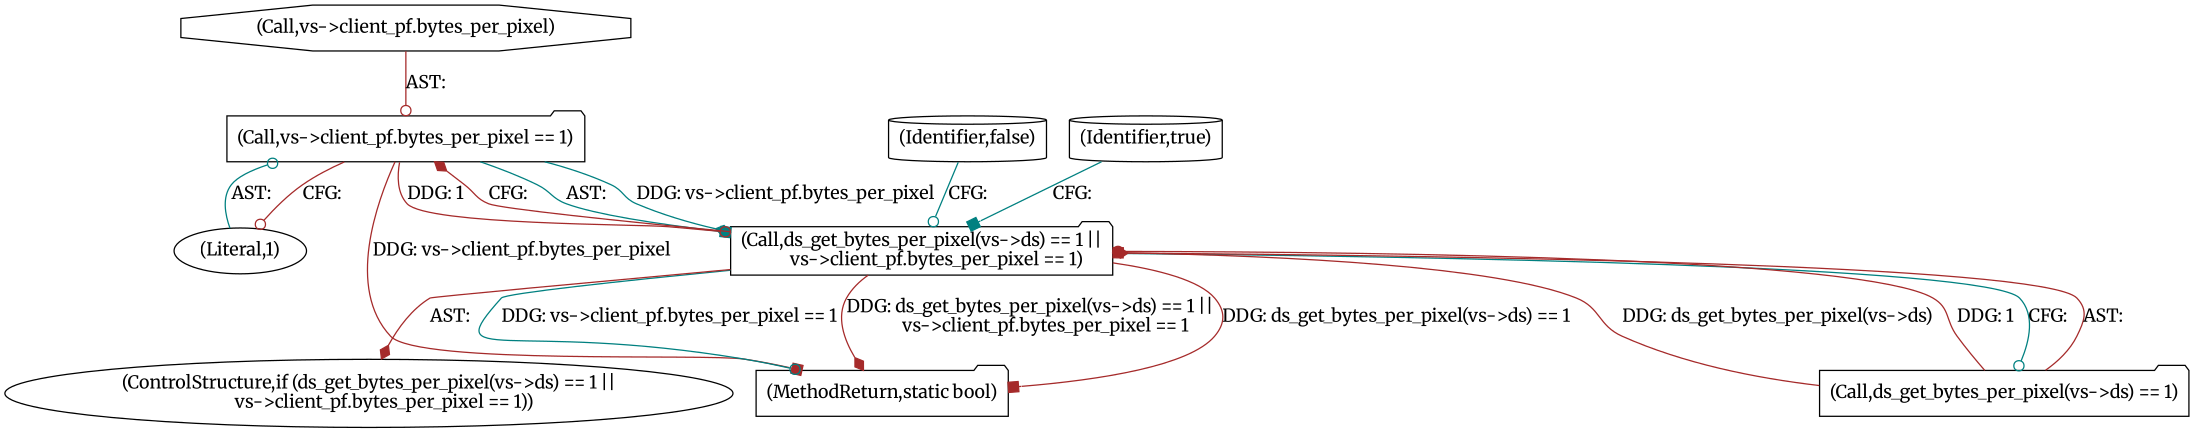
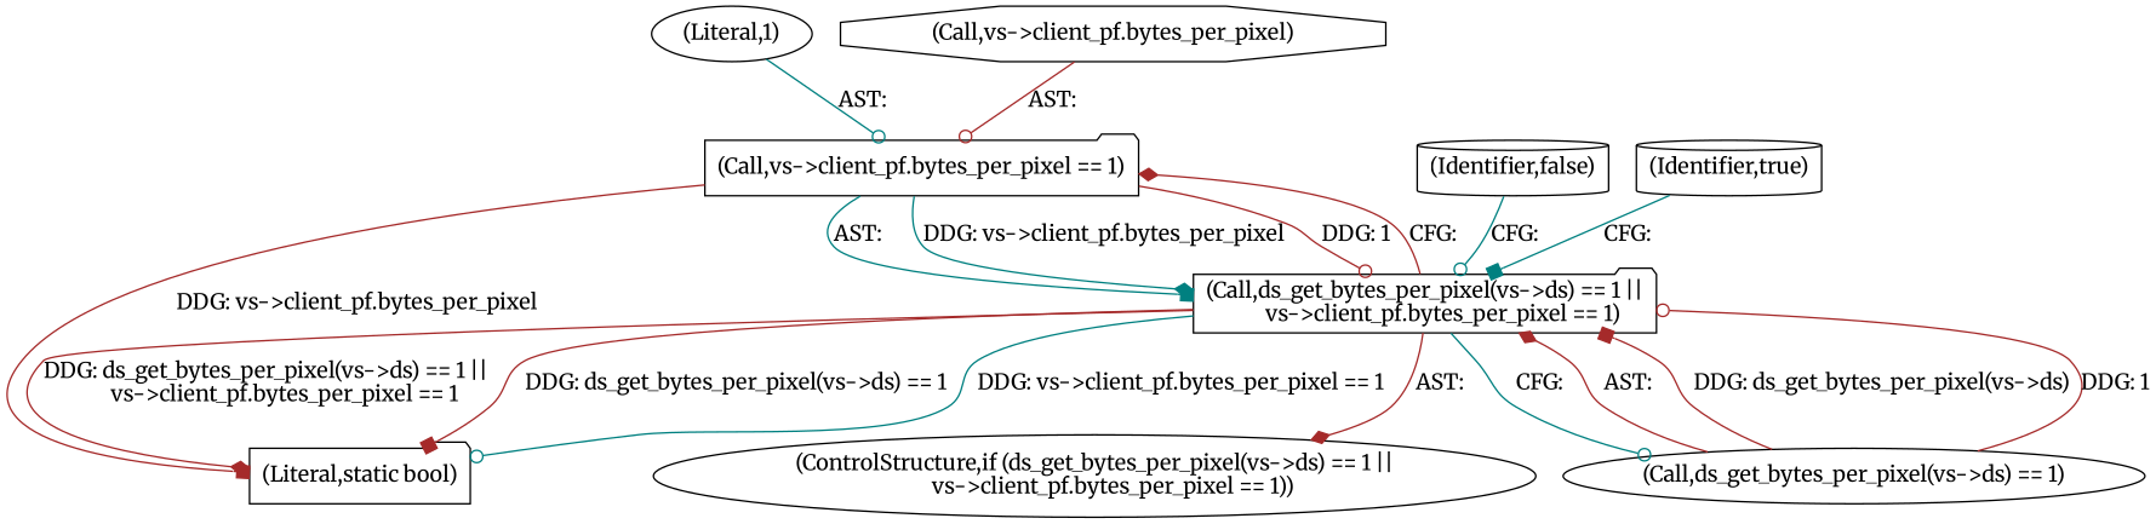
  digraph {
    fontname=Merriweather
    node [fontname=Merriweather shape=folder]
    edge [arrowhead=odot color=brown fontname=Merriweather]
    n1 [label="(Call,vs->client_pf.bytes_per_pixel == 1)"]
    n2 [label="(Call,ds_get_bytes_per_pixel(vs->ds) == 1 ||\n        vs->client_pf.bytes_per_pixel == 1)"]
    n3 [label="(Literal,1)" shape=ellipse]
-   n4 [label="(MethodReturn,static bool)"]
+   n4 [label="(Literal,static bool)"]
    n5 [label="(ControlStructure,if (ds_get_bytes_per_pixel(vs->ds) == 1 ||\n        vs->client_pf.bytes_per_pixel == 1))" shape=ellipse]
-   n6 [label="(Call,ds_get_bytes_per_pixel(vs->ds) == 1)"]
+   n6 [label="(Call,ds_get_bytes_per_pixel(vs->ds) == 1)" shape=ellipse]
    n7 [label="(Call,vs->client_pf.bytes_per_pixel)" shape=octagon]
    n8 [label="(Identifier,false)" shape=cylinder]
    n9 [label="(Identifier,true)" shape=cylinder]
    n1 -> n2 [arrowhead=box color=teal label="AST: "]
    n1 -> n2 [arrowhead=diamond color=teal label="DDG: vs->client_pf.bytes_per_pixel"]
    n1 -> n2 [label="DDG: 1"]
-   n1 -> n3 [label="CFG: "]
    n1 -> n4 [arrowhead=box label="DDG: vs->client_pf.bytes_per_pixel"]
    n2 -> n1 [arrowhead=diamond label="CFG: "]
    n2 -> n4 [arrowhead=diamond label="DDG: ds_get_bytes_per_pixel(vs->ds) == 1 ||\n        vs->client_pf.bytes_per_pixel == 1"]
    n2 -> n4 [arrowhead=box label="DDG: ds_get_bytes_per_pixel(vs->ds) == 1"]
    n2 -> n4 [color=teal label="DDG: vs->client_pf.bytes_per_pixel == 1"]
    n2 -> n5 [arrowhead=diamond label="AST: "]
    n2 -> n6 [color=teal label="CFG: "]
    n3 -> n1 [color=teal label="AST: "]
    n6 -> n2 [arrowhead=diamond label="AST: "]
    n6 -> n2 [arrowhead=box label="DDG: ds_get_bytes_per_pixel(vs->ds)"]
    n6 -> n2 [label="DDG: 1"]
    n7 -> n1 [label="AST: "]
    n8 -> n2 [color=teal label="CFG: "]
    n9 -> n2 [arrowhead=box color=teal label="CFG: "]
  }
